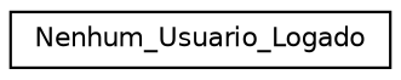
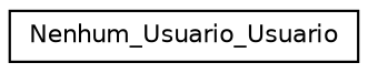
  digraph {
    rankdir=LR
-   n1 [color=black fillcolor=white fontname=Helvetica fontsize=10 height=0.2 label=Nenhum_Usuario_Logado shape=record style=filled width=0.4]
+   n1 [color=black fillcolor=white fontname=Helvetica fontsize=10 height=0.2 label=Nenhum_Usuario_Usuario shape=record style=filled width=0.4]
  }
